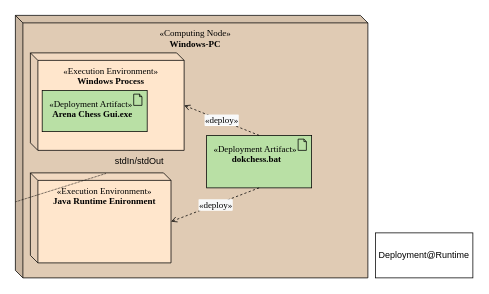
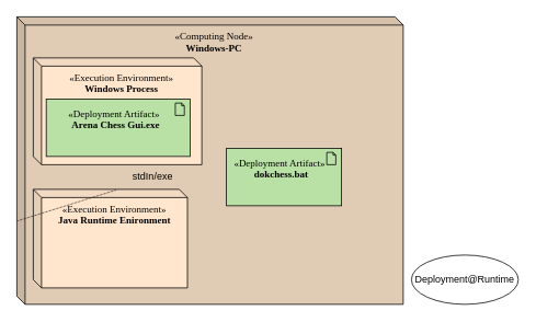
  <mxCell id="0" />
  <mxCell id="1" parent="0" />
  <mxCell id="2" value="&lt;font&gt;&lt;span class=&quot;char&quot;&gt;&lt;span class=&quot;vchar&quot; id=&quot;char-node&quot;&gt;«Computing Node&lt;/span&gt;&lt;/span&gt;&lt;span class=&quot;char&quot;&gt;&lt;span class=&quot;vchar&quot; id=&quot;char-node&quot;&gt;»&lt;br&gt;&lt;div&gt;&lt;b&gt;Windows-PC&lt;/b&gt;&lt;/div&gt;&lt;/span&gt;&lt;/span&gt;&lt;/font&gt;" style="shape=cube;whiteSpace=wrap;html=1;boundedLbl=1;backgroundOutline=1;darkOpacity=0.05;darkOpacity2=0.1;size=10;align=center;verticalAlign=top;fillColor=#E0CBB4;fontFamily=Verdana;" parent="1" vertex="1"><mxGeometry x="20" y="20" width="470" height="350" as="geometry" /></mxCell>
  <mxCell id="3" value="&lt;font&gt;&lt;span class=&quot;char&quot;&gt;&lt;span class=&quot;vchar&quot; id=&quot;char-node&quot;&gt;«Execution Environment&lt;/span&gt;&lt;/span&gt;&lt;span class=&quot;char&quot;&gt;&lt;span class=&quot;vchar&quot; id=&quot;char-node&quot;&gt;»&lt;br&gt;&lt;div&gt;&lt;b&gt;Java Runtime Enironment&lt;/b&gt;&lt;/div&gt;&lt;/span&gt;&lt;/span&gt;&lt;/font&gt;" style="shape=cube;whiteSpace=wrap;html=1;boundedLbl=1;backgroundOutline=1;darkOpacity=0.05;darkOpacity2=0.1;size=10;align=center;verticalAlign=top;fillColor=#ffe6cc;fontFamily=Verdana;" parent="1" vertex="1"><mxGeometry x="40" y="230" width="187.5" height="120" as="geometry" /></mxCell>
  <mxCell id="4" value="&lt;p style=&quot;margin: 4px 0px 0px;&quot;&gt;&lt;font&gt;&lt;span class=&quot;char&quot;&gt;&lt;span class=&quot;vchar&quot; id=&quot;char-node&quot;&gt;«Deployment Artifact&lt;/span&gt;&lt;/span&gt;&lt;span class=&quot;char&quot;&gt;&lt;span class=&quot;vchar&quot; id=&quot;char-node&quot;&gt;»&lt;br&gt;&lt;/span&gt;&lt;/span&gt;&lt;/font&gt;&lt;/p&gt;&lt;p style=&quot;margin: 0px 0px 0px 4px&quot;&gt;&lt;b&gt;dokchess.bat&lt;/b&gt;&lt;/p&gt;" style="html=1;outlineConnect=0;whiteSpace=wrap;shape=mxgraph.archimate.application;appType=artifact;fontFamily=Verdana;fontSize=12;align=center;verticalAlign=top;spacingRight=10;fillColor=#B9E0A5;" parent="1" vertex="1"><mxGeometry x="275" y="180" width="140" height="70" as="geometry" /></mxCell>
  <mxCell id="5" value="" style="edgeStyle=none;html=1;" parent="1" source="6" target="13" edge="1"><mxGeometry relative="1" as="geometry" /></mxCell>
- <mxCell id="6" value="stdIn/stdOut" style="text;html=1;align=center;verticalAlign=middle;resizable=0;points=[];autosize=1;strokeColor=none;fillColor=none;" parent="1" vertex="1"><mxGeometry x="140" y="200" width="90" height="30" as="geometry" /></mxCell>
- <mxCell id="7" value="" style="endArrow=open;html=1;fillColor=#000000;fontFamily=Verdana;fontSize=12;endFill=0;dashed=1;exitX=0.5;exitY=0;exitDx=0;exitDy=0;exitPerimeter=0;entryX=0;entryY=0;entryDx=205;entryDy=70;entryPerimeter=0;" parent="1" source="4" target="12" edge="1"><mxGeometry relative="1" as="geometry"><mxPoint x="280" y="140" as="sourcePoint" /><mxPoint x="250" y="140" as="targetPoint" /></mxGeometry></mxCell>
- <mxCell id="8" value="&lt;span style=&quot;font-size: 12px; background-color: rgb(248, 249, 250);&quot;&gt;«deploy»&lt;/span&gt;" style="edgeLabel;resizable=0;html=1;align=center;verticalAlign=middle;fontFamily=Verdana;" parent="7" connectable="0" vertex="1"><mxGeometry relative="1" as="geometry" /></mxCell>
- <mxCell id="9" value="" style="endArrow=open;html=1;fillColor=#000000;fontFamily=Verdana;fontSize=12;endFill=0;dashed=1;entryX=0;entryY=0;entryDx=187.5;entryDy=65;entryPerimeter=0;exitX=0.5;exitY=1;exitDx=0;exitDy=0;exitPerimeter=0;" parent="1" source="4" target="3" edge="1"><mxGeometry relative="1" as="geometry"><mxPoint x="330" y="180" as="sourcePoint" /><mxPoint x="265" y="155" as="targetPoint" /></mxGeometry></mxCell>
- <mxCell id="10" value="&lt;span style=&quot;font-size: 12px; background-color: rgb(248, 249, 250);&quot;&gt;«deploy»&lt;/span&gt;" style="edgeLabel;resizable=0;html=1;align=center;verticalAlign=middle;fontFamily=Verdana;" parent="9" connectable="0" vertex="1"><mxGeometry relative="1" as="geometry" /></mxCell>
- <mxCell id="11" value="Deployment@Runtime" style="rounded=0;whiteSpace=wrap;html=1;" parent="1" vertex="1"><mxGeometry x="500" y="310" width="130" height="60" as="geometry" /></mxCell>
+ <mxCell id="6" value="stdIn/exe" style="text;html=1;align=center;verticalAlign=middle;resizable=0;points=[];autosize=1;strokeColor=none;fillColor=none;" parent="1" vertex="1"><mxGeometry x="140" y="200" width="90" height="30" as="geometry" /></mxCell>
+ <mxCell id="11" value="Deployment@Runtime" style="ellipse;whiteSpace=wrap;html=1;" parent="1" vertex="1"><mxGeometry x="500" y="310" width="130" height="60" as="geometry" /></mxCell>
  <mxCell id="12" value="&lt;font&gt;&lt;span class=&quot;char&quot;&gt;&lt;span class=&quot;vchar&quot; id=&quot;char-node&quot;&gt;«Execution Environment&lt;/span&gt;&lt;/span&gt;&lt;span class=&quot;char&quot;&gt;&lt;span class=&quot;vchar&quot; id=&quot;char-node&quot;&gt;»&lt;br&gt;&lt;div&gt;&lt;b&gt;Windows Process&lt;/b&gt;&lt;/div&gt;&lt;/span&gt;&lt;/span&gt;&lt;/font&gt;" style="shape=cube;whiteSpace=wrap;html=1;boundedLbl=1;backgroundOutline=1;darkOpacity=0.05;darkOpacity2=0.1;size=10;align=center;verticalAlign=top;fillColor=#ffe6cc;fontFamily=Verdana;" parent="1" vertex="1"><mxGeometry x="40" y="70" width="205" height="130" as="geometry" /></mxCell>
- <mxCell id="13" value="&lt;p style=&quot;margin: 4px 0px 0px;&quot;&gt;&lt;font&gt;&lt;span class=&quot;char&quot;&gt;&lt;span class=&quot;vchar&quot; id=&quot;char-node&quot;&gt;«Deployment Artifact&lt;/span&gt;&lt;/span&gt;&lt;span class=&quot;char&quot;&gt;&lt;span class=&quot;vchar&quot; id=&quot;char-node&quot;&gt;»&lt;br&gt;&lt;/span&gt;&lt;/span&gt;&lt;/font&gt;&lt;/p&gt;&lt;p style=&quot;margin: 0px 0px 0px 4px&quot;&gt;&lt;b&gt;Arena Chess Gui.exe&lt;/b&gt;&lt;/p&gt;" style="html=1;outlineConnect=0;whiteSpace=wrap;shape=mxgraph.archimate.application;appType=artifact;fontFamily=Verdana;fontSize=12;align=center;verticalAlign=top;spacingRight=10;fillColor=#B9E0A5;" parent="1" vertex="1"><mxGeometry x="55.75" y="120" width="140" height="55" as="geometry" /></mxCell>
+ <mxCell id="13" value="&lt;p style=&quot;margin: 4px 0px 0px;&quot;&gt;&lt;font&gt;&lt;span class=&quot;char&quot;&gt;&lt;span class=&quot;vchar&quot; id=&quot;char-node&quot;&gt;«Deployment Artifact&lt;/span&gt;&lt;/span&gt;&lt;span class=&quot;char&quot;&gt;&lt;span class=&quot;vchar&quot; id=&quot;char-node&quot;&gt;»&lt;br&gt;&lt;/span&gt;&lt;/span&gt;&lt;/font&gt;&lt;/p&gt;&lt;p style=&quot;margin: 0px 0px 0px 4px&quot;&gt;&lt;b&gt;Arena Chess Gui.exe&lt;/b&gt;&lt;/p&gt;" style="html=1;outlineConnect=0;whiteSpace=wrap;shape=mxgraph.archimate.application;appType=artifact;fontFamily=Verdana;fontSize=12;align=center;verticalAlign=top;spacingRight=10;fillColor=#B9E0A5;" parent="1" vertex="1"><mxGeometry x="55.75" y="120" width="175" height="70" as="geometry" /></mxCell>
  <mxCell id="14" value="" style="endArrow=none;html=1;fillColor=#000000;fontFamily=Verdana;fontSize=12;endFill=0;dashed=1;dashPattern=1 1;exitX=0.537;exitY=0.007;exitDx=0;exitDy=0;exitPerimeter=0;" parent="1" source="3" target="2" edge="1"><mxGeometry relative="1" as="geometry"><mxPoint x="250" y="290" as="sourcePoint" /><mxPoint x="350" y="290" as="targetPoint" /></mxGeometry></mxCell>
